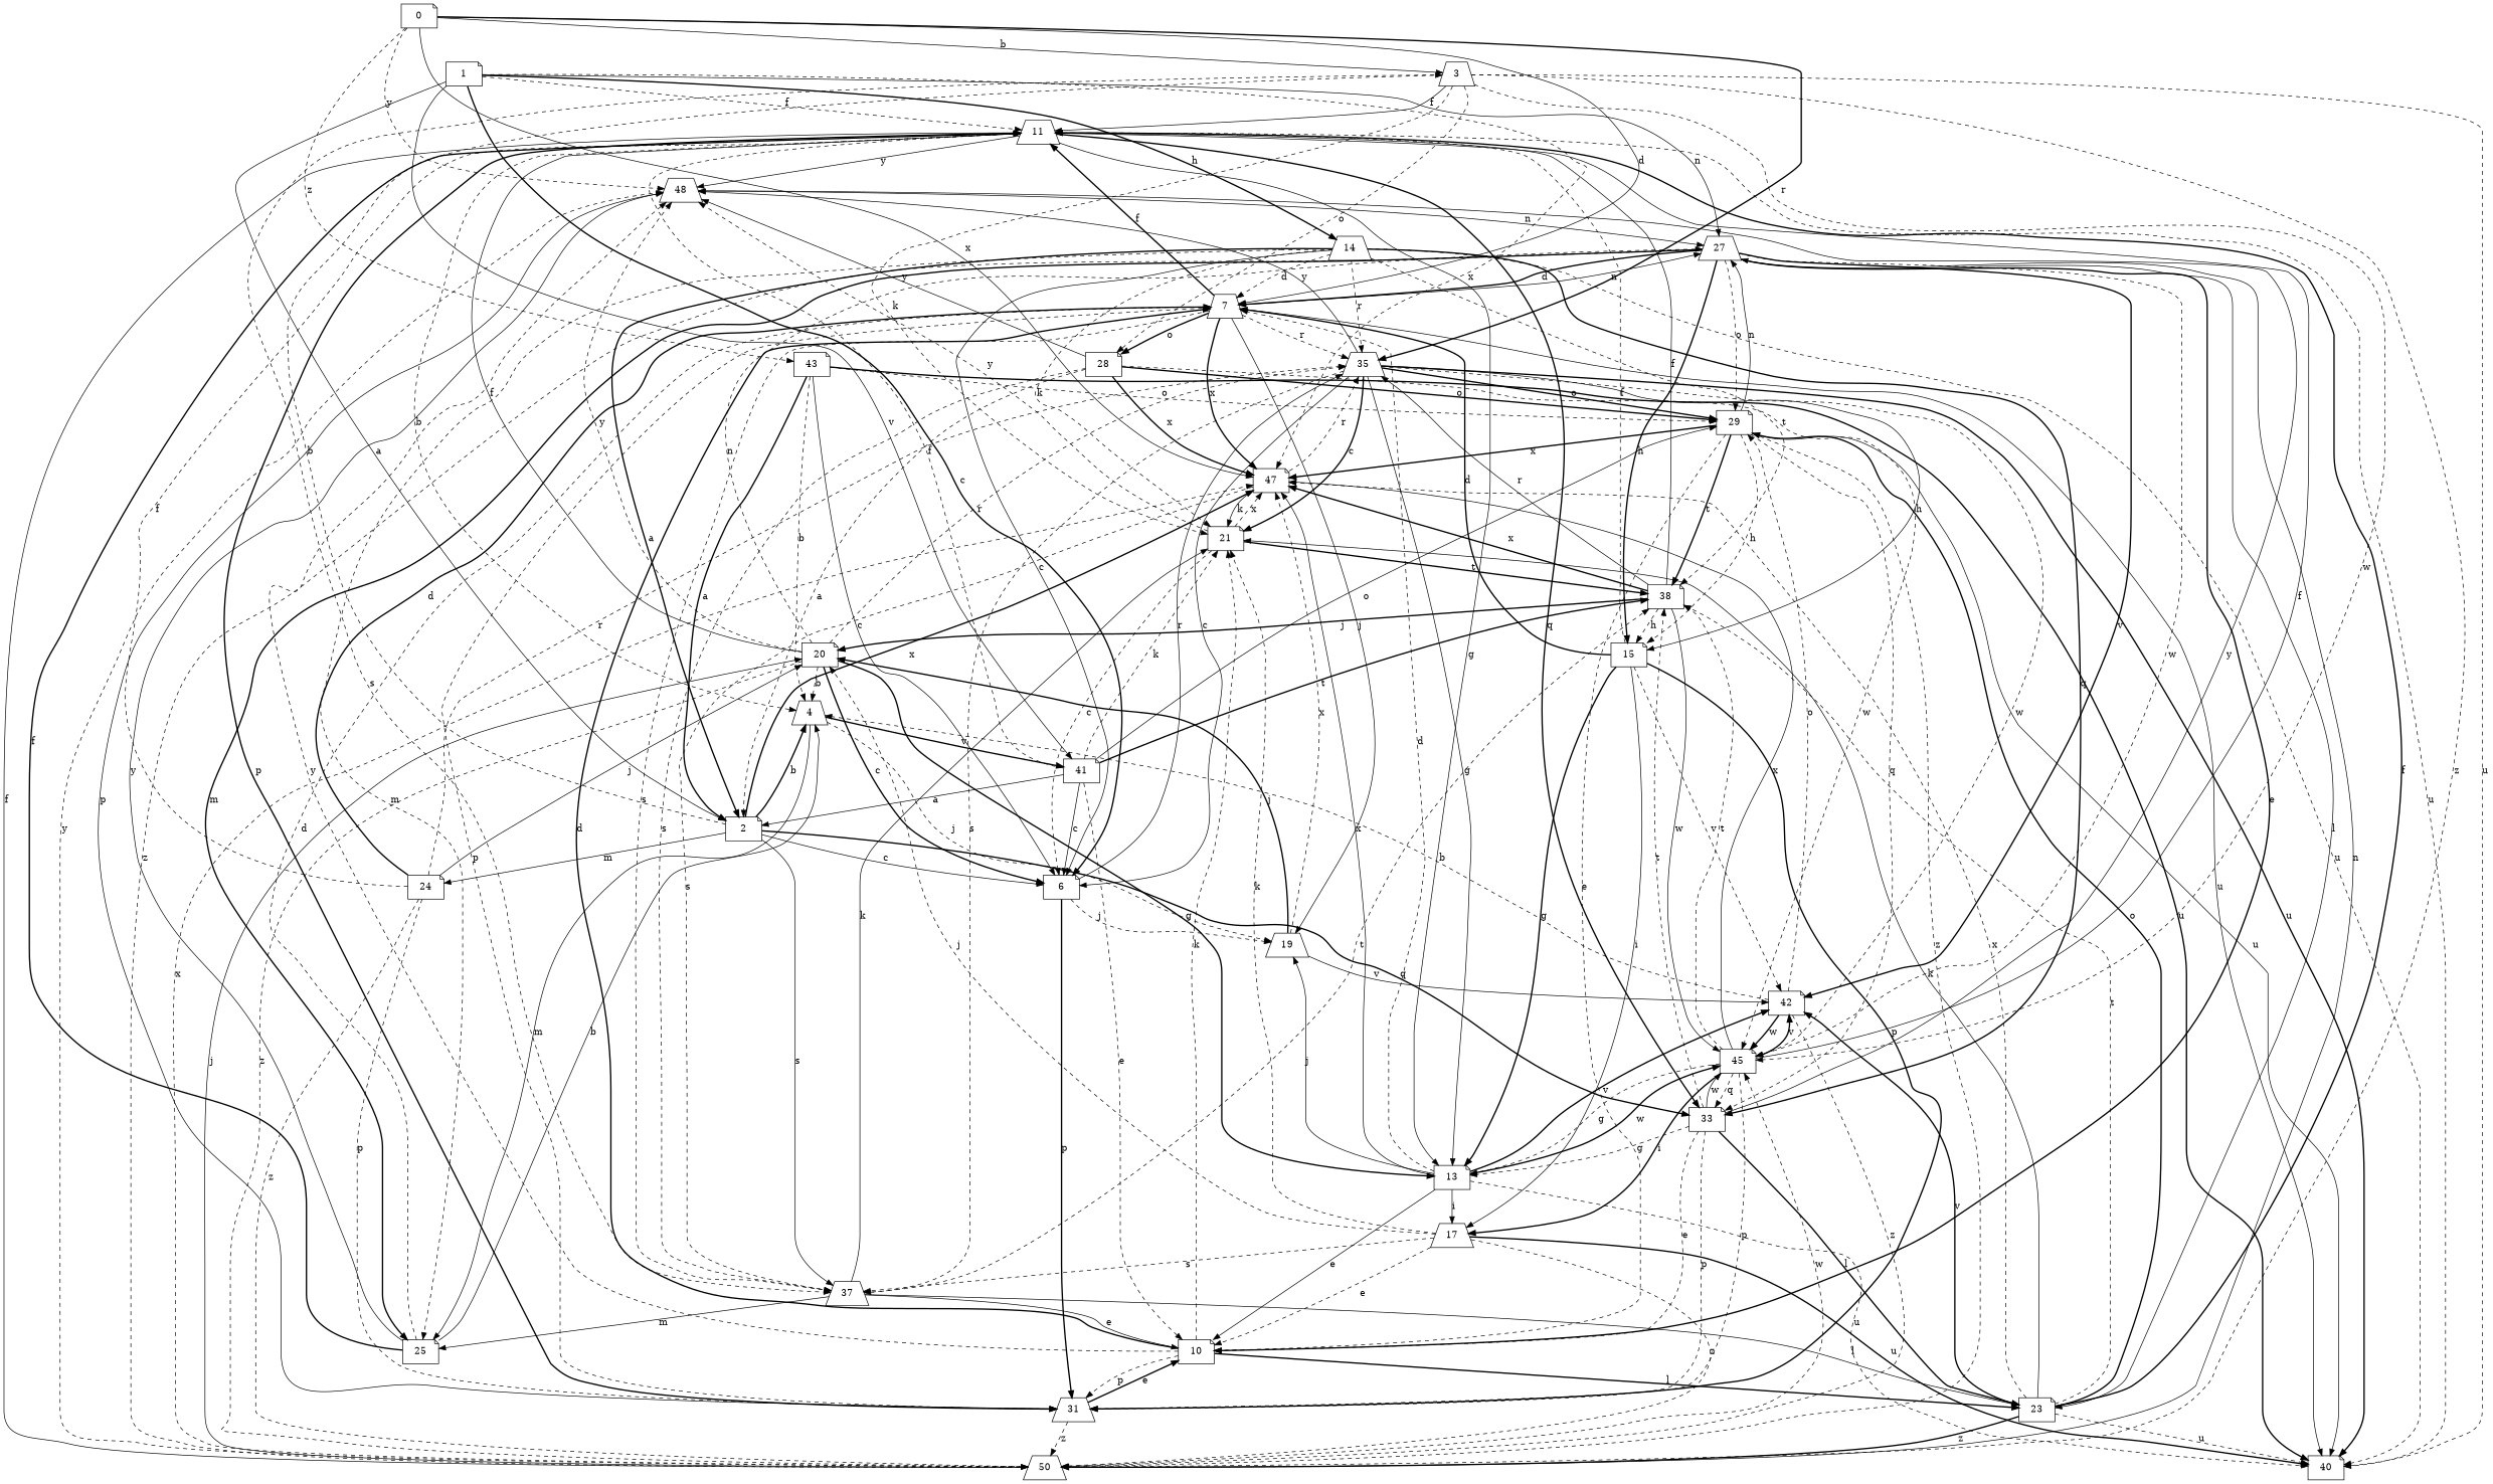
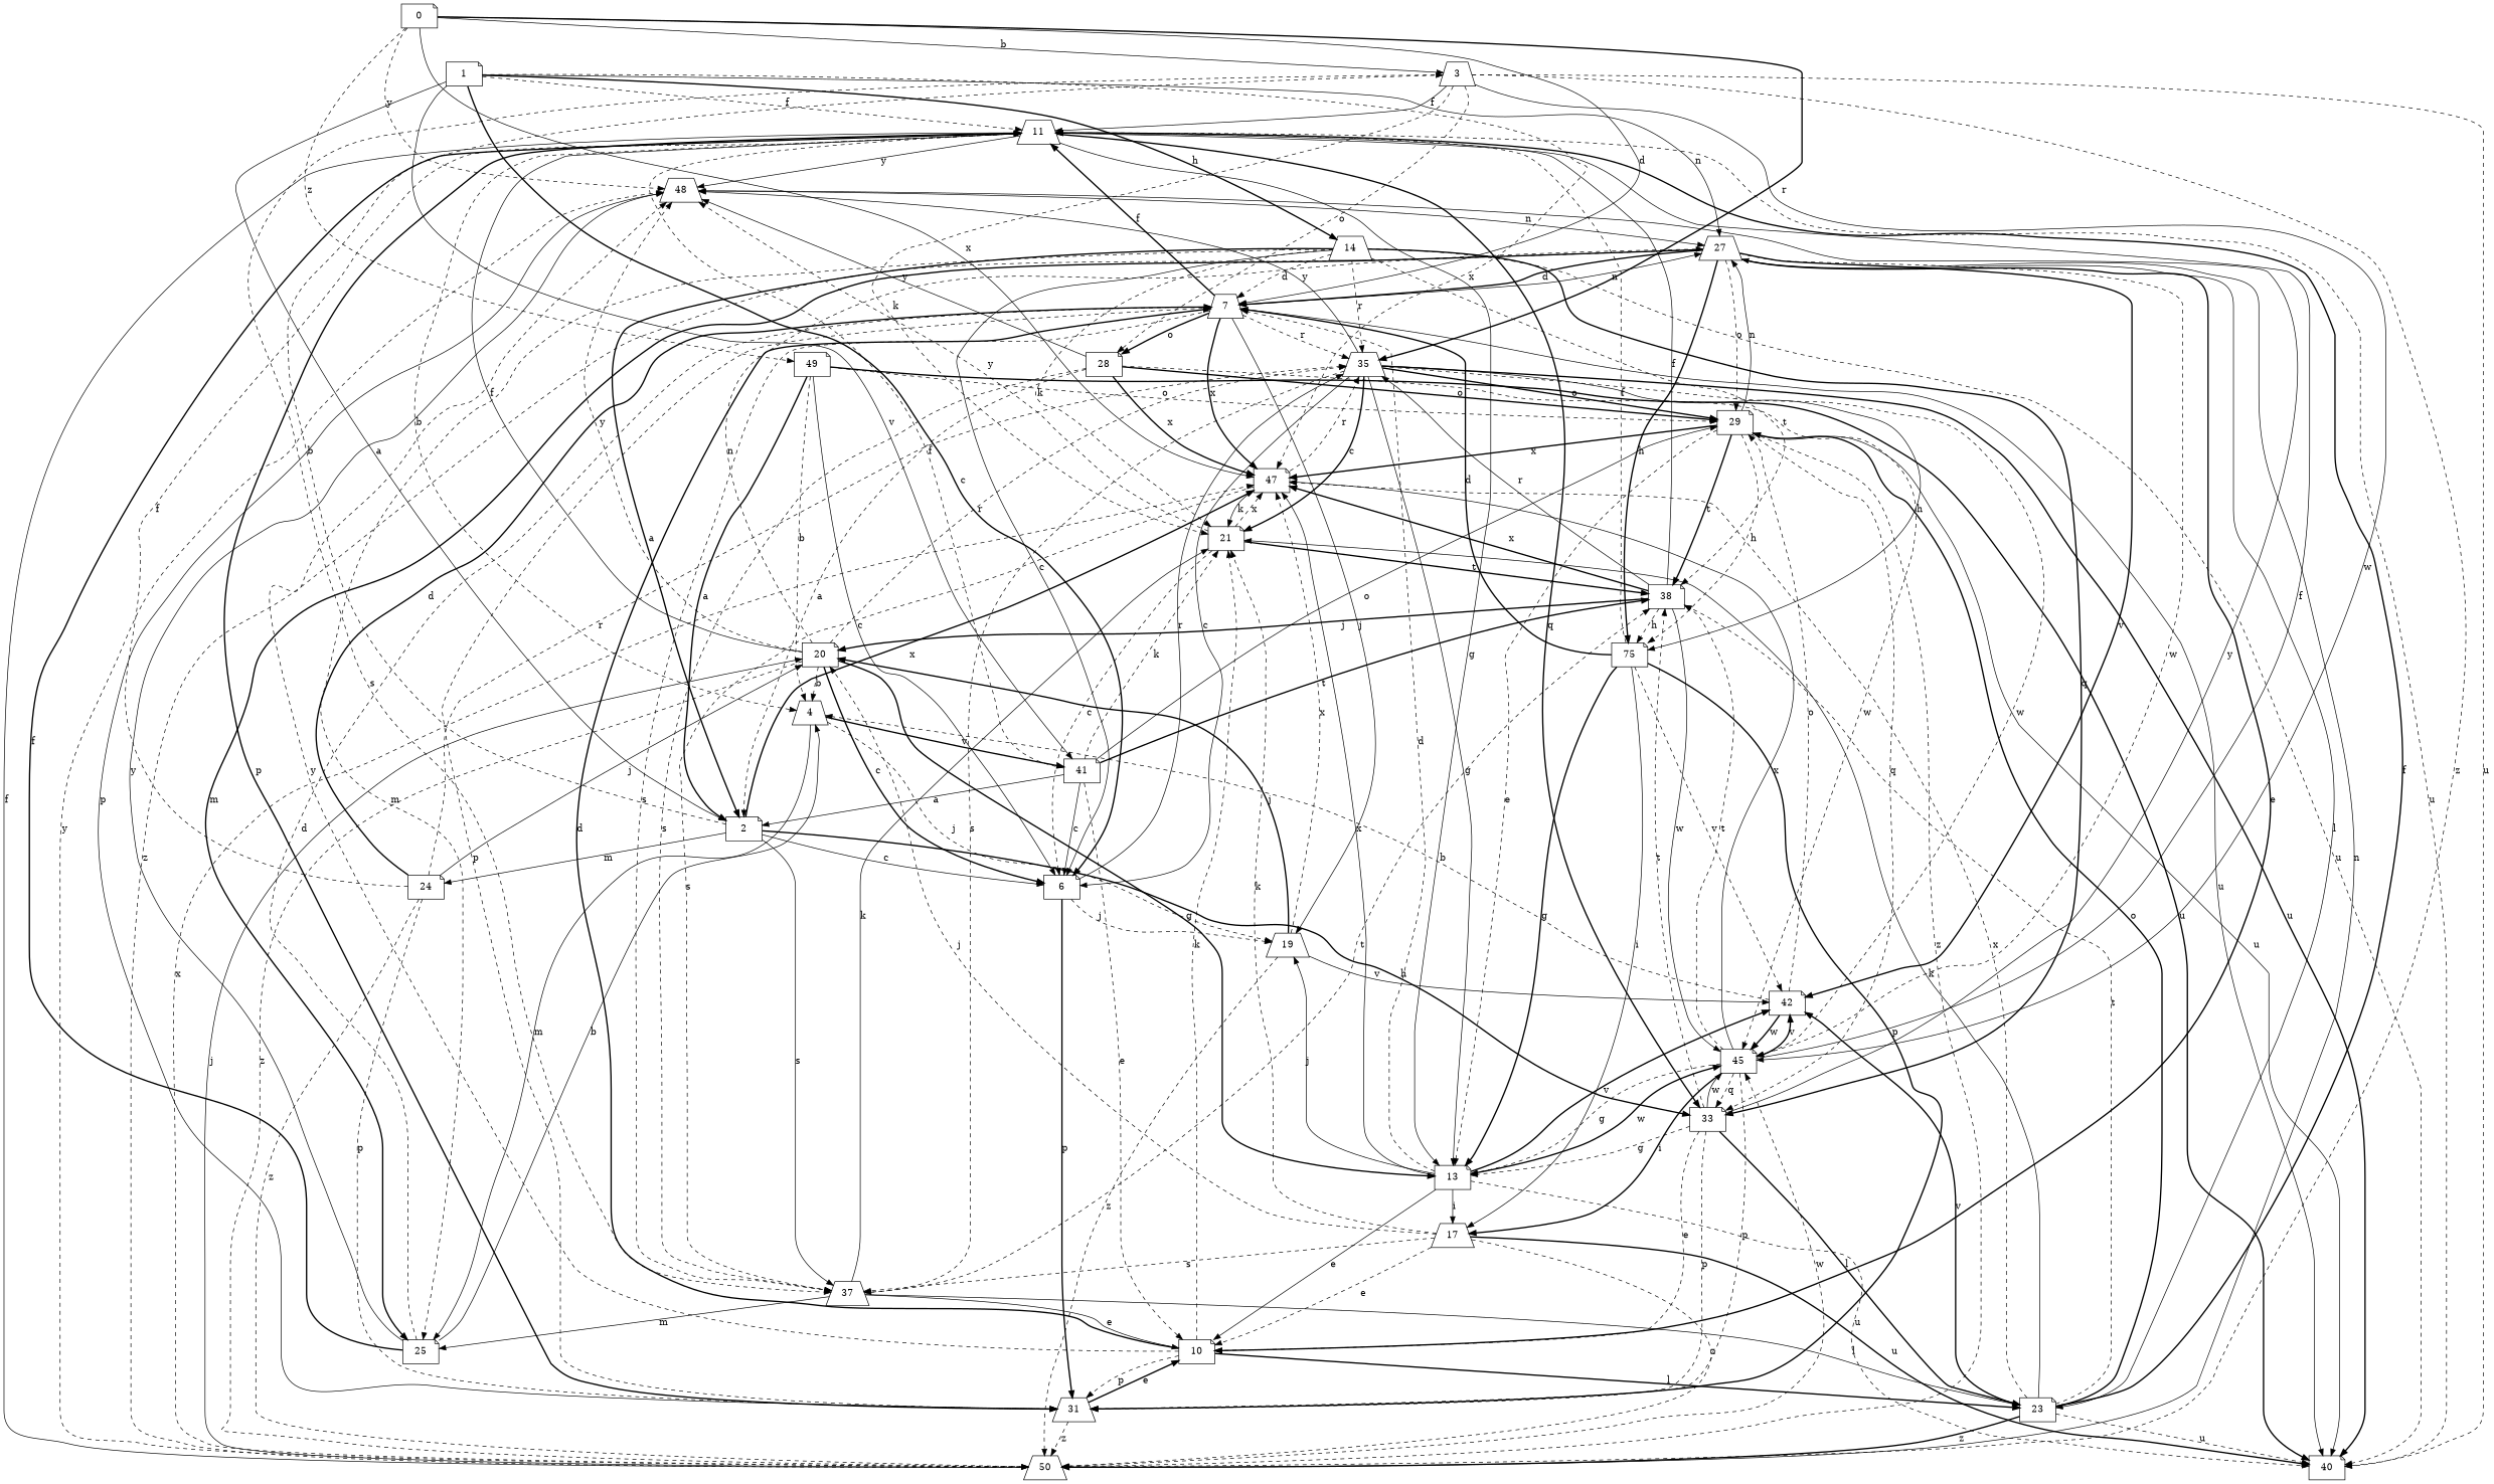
  strict digraph {
    node [shape=note]
    edge [style=dashed]
    3 [shape=trapezium]
    0
    7 [shape=trapezium]
    35 [shape=trapezium]
    47
    48 [shape=trapezium]
-   49 [label=43]
+   49
    11 [shape=trapezium]
    37 [shape=trapezium]
    21
    28
    40
    45
    50 [shape=trapezium]
    27 [shape=trapezium]
    19 [shape=trapezium]
    31 [shape=trapezium]
    6
    13
-   15
+   15 [label=75]
    29
    2
    4 [shape=trapezium]
    1
    14 [shape=trapezium]
    41
    24
    33
    25
    38
    10
    23
    42
    20
    17 [shape=trapezium]
    3 -> 11 [label=f style=solid]
    3 -> 37 [label=s]
    3 -> 21 [label=k]
    3 -> 28 [label=o]
    3 -> 40 [label=u]
-   3 -> 45 [label=w]
+   3 -> 45 [label=w style=solid]
    3 -> 50 [label=z]
    0 -> 3 [label=b style=solid]
    0 -> 7 [label=d style=solid]
    0 -> 35 [label=r style=bold]
    0 -> 47 [label=x style=solid]
    0 -> 48 [label=y]
    0 -> 49 [label=z]
    7 -> 35 [label=r]
    7 -> 47 [label=x style=bold]
    7 -> 11 [label=f style=bold]
    7 -> 37 [label=s]
    7 -> 28 [label=o style=bold]
    7 -> 40 [label=u style=solid]
    7 -> 27 [label=n style=solid]
    7 -> 19 [label=j style=solid]
    7 -> 31 [label=p]
    35 -> 48 [label=y style=solid]
    35 -> 37 [label=s]
    35 -> 21 [label=c style=bold]
    35 -> 40 [label=u style=bold]
    35 -> 45 [label=w]
    35 -> 6 [label=c style=solid]
    35 -> 13 [label=g style=solid]
    35 -> 15 [label=h style=solid]
    35 -> 29 [label=o style=bold]
    47 -> 35 [label=r]
    47 -> 37 [label=s]
    47 -> 21 [label=k style=solid]
    48 -> 27 [label=n style=solid]
    48 -> 31 [label=p style=solid]
    49 -> 40 [label=u style=bold]
    49 -> 6 [label=c style=solid]
    49 -> 29 [label=o]
    49 -> 2 [label=a style=bold]
    49 -> 4 [label=b]
    11 -> 48 [label=y style=solid]
    11 -> 40 [label=u]
    11 -> 31 [label=p style=bold]
    11 -> 13 [label=g style=solid]
    11 -> 4 [label=b]
    11 -> 33 [label=q style=bold]
    37 -> 21 [label=k style=solid]
    37 -> 25 [label=m style=solid]
    37 -> 38 [label=t]
    37 -> 10 [label=e style=solid]
    37 -> 23 [label=l style=solid]
    21 -> 47 [label=x]
    21 -> 48 [label=y]
    21 -> 6 [label=c]
    21 -> 38 [label=t style=bold]
    28 -> 47 [label=x style=bold]
    28 -> 48 [label=y style=solid]
    28 -> 37 [label=s]
    28 -> 45 [label=w]
    28 -> 29 [label=o style=bold]
    28 -> 2 [label=a]
    45 -> 47 [label=x style=solid]
    45 -> 11 [label=f style=solid]
    45 -> 31 [label=p]
    45 -> 13 [label=g]
    45 -> 33 [label=q]
    45 -> 38 [label=t]
    45 -> 42 [label=v style=bold]
    45 -> 17 [label=i style=bold]
    50 -> 47 [label=x]
    50 -> 48 [label=y]
    50 -> 11 [label=f style=solid]
    50 -> 45 [label=w]
    50 -> 27 [label=n style=solid]
    50 -> 20 [label=j style=solid]
    27 -> 7 [label=d style=bold]
    27 -> 45 [label=w]
    27 -> 50 [label=z]
    27 -> 15 [label=h style=bold]
    27 -> 29 [label=o]
    27 -> 25 [label=m style=bold]
    27 -> 10 [label=e style=bold]
    27 -> 23 [label=l style=solid]
    27 -> 42 [label=v style=bold]
    19 -> 47 [label=x]
-   42 -> 50 [label=z]
+   19 -> 50 [label=z]
    19 -> 42 [label=v style=solid]
    19 -> 20 [label=j style=bold]
    31 -> 50 [label=z]
    31 -> 10 [label=e style=bold]
    6 -> 35 [label=r style=solid]
    6 -> 19 [label=j]
    6 -> 31 [label=p style=bold]
    13 -> 7 [label=d]
    13 -> 47 [label=x style=solid]
    13 -> 40 [label=u]
    13 -> 45 [label=w style=bold]
    13 -> 19 [label=j style=solid]
    13 -> 10 [label=e style=solid]
    13 -> 42 [label=v style=bold]
    13 -> 17 [label=i style=solid]
    15 -> 7 [label=d style=bold]
    15 -> 11 [label=f]
    15 -> 31 [label=p style=bold]
    15 -> 13 [label=g style=bold]
    15 -> 42 [label=v]
    15 -> 17 [label=i style=solid]
    29 -> 47 [label=x style=bold]
    29 -> 40 [label=u style=solid]
    29 -> 50 [label=z]
    29 -> 27 [label=n style=solid]
    29 -> 15 [label=h]
    29 -> 33 [label=q]
    29 -> 38 [label=t style=bold]
-   29 -> 10 [label=e]
+   29 -> 13 [label=e]
    2 -> 3 [label=b]
    2 -> 47 [label=x style=bold]
    2 -> 37 [label=s style=solid]
    2 -> 6 [label=c style=solid]
-   2 -> 4 [label=b style=bold]
    2 -> 24 [label=m style=solid]
-   2 -> 33 [label=q style=bold]
+   2 -> 33 [label=h style=bold]
    4 -> 19 [label=j]
    4 -> 41 [label=v style=bold]
    4 -> 25 [label=m style=solid]
    1 -> 47 [label=x]
    1 -> 11 [label=f]
    1 -> 27 [label=n style=solid]
    1 -> 6 [label=c style=bold]
    1 -> 2 [label=a style=solid]
    1 -> 14 [label=h style=bold]
    1 -> 41 [label=v style=solid]
    14 -> 7 [label=d]
    14 -> 35 [label=r]
    14 -> 21 [label=k]
    14 -> 40 [label=u]
    14 -> 6 [label=c style=solid]
    14 -> 2 [label=a style=bold]
    14 -> 33 [label=q style=bold]
    14 -> 25 [label=m]
    14 -> 38 [label=t]
    41 -> 11 [label=f]
    41 -> 21 [label=k]
    41 -> 6 [label=c style=solid]
    41 -> 29 [label=o style=solid]
    41 -> 2 [label=a style=solid]
    41 -> 38 [label=t style=bold]
    41 -> 10 [label=e]
    24 -> 7 [label=d style=bold]
    24 -> 35 [label=r]
    24 -> 11 [label=f]
    24 -> 50 [label=z]
    24 -> 31 [label=p]
    24 -> 20 [label=j style=solid]
    33 -> 48 [label=y style=solid]
    33 -> 45 [label=w style=solid]
    33 -> 31 [label=p]
    33 -> 13 [label=g]
    33 -> 38 [label=t]
    33 -> 10 [label=e]
    33 -> 23 [label=l style=bold]
    25 -> 7 [label=d]
    25 -> 48 [label=y style=solid]
    25 -> 11 [label=f style=bold]
    25 -> 4 [label=b style=solid]
    38 -> 35 [label=r style=solid]
    38 -> 47 [label=x style=bold]
    38 -> 11 [label=f style=solid]
    38 -> 45 [label=w style=solid]
    38 -> 15 [label=h]
    38 -> 20 [label=j style=bold]
    10 -> 7 [label=d style=bold]
    10 -> 48 [label=y]
    10 -> 21 [label=k]
    10 -> 31 [label=p]
    10 -> 23 [label=l style=bold]
    23 -> 47 [label=x]
    23 -> 11 [label=f style=bold]
    23 -> 21 [label=k style=solid]
    23 -> 40 [label=u]
    23 -> 50 [label=z style=bold]
    23 -> 29 [label=o style=bold]
    23 -> 38 [label=t]
    23 -> 42 [label=v style=bold]
    42 -> 45 [label=w style=bold]
    42 -> 29 [label=o]
    42 -> 4 [label=b]
    20 -> 35 [label=r]
    20 -> 48 [label=y]
    20 -> 11 [label=f style=solid]
    20 -> 50 [label=z]
    20 -> 27 [label=n]
    20 -> 6 [label=c style=bold]
    20 -> 13 [label=g style=bold]
    20 -> 4 [label=b]
    17 -> 37 [label=s]
    17 -> 21 [label=k]
    17 -> 40 [label=u style=bold]
    17 -> 50 [label=z]
    17 -> 10 [label=e]
    17 -> 20 [label=j]
  }
